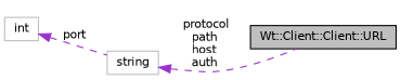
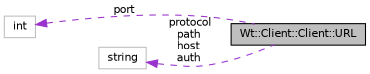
  digraph {
    rankdir=LR
    node [color=grey75 fillcolor=white fontname=Helvetica fontsize=10 shape=record style=filled]
    edge [color=darkorchid3 dir=back fontname=Helvetica fontsize=10 labelfontname=Helvetica labelfontsize=10 style=dashed]
    n1 [color=black fillcolor=grey75 fontcolor=black height=0.2 label="Wt::Client::Client::URL" width=0.4]
    n2 [height=0.2 label=int width=0.4]
    n3 [height=0.2 label=string width=0.4]
-   n2 -> n3 [label=" port"]
+   n2 -> n1 [label=" port"]
    n3 -> n1 [label=" protocol\npath\nhost\nauth"]
  }
